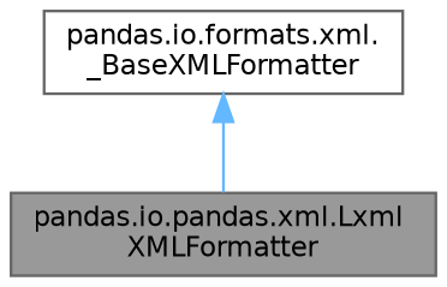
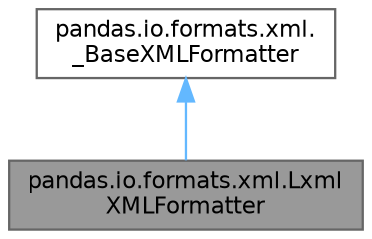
  digraph {
    node [color=gray40 fontname=Helvetica fontsize=10 shape=box style=filled]
-   n1 [fillcolor=grey60 fontcolor=black height=0.2 label="pandas.io.pandas.xml.Lxml\lXMLFormatter" width=0.4]
+   n1 [fillcolor=grey60 fontcolor=black height=0.2 label="pandas.io.formats.xml.Lxml\lXMLFormatter" width=0.4]
    n2 [fillcolor=white height=0.2 label="pandas.io.formats.xml.\l_BaseXMLFormatter" width=0.4]
    n2 -> n1 [color=steelblue1 dir=back fontname=Helvetica fontsize=10 labelfontname=Helvetica labelfontsize=10 style=solid]
  }
